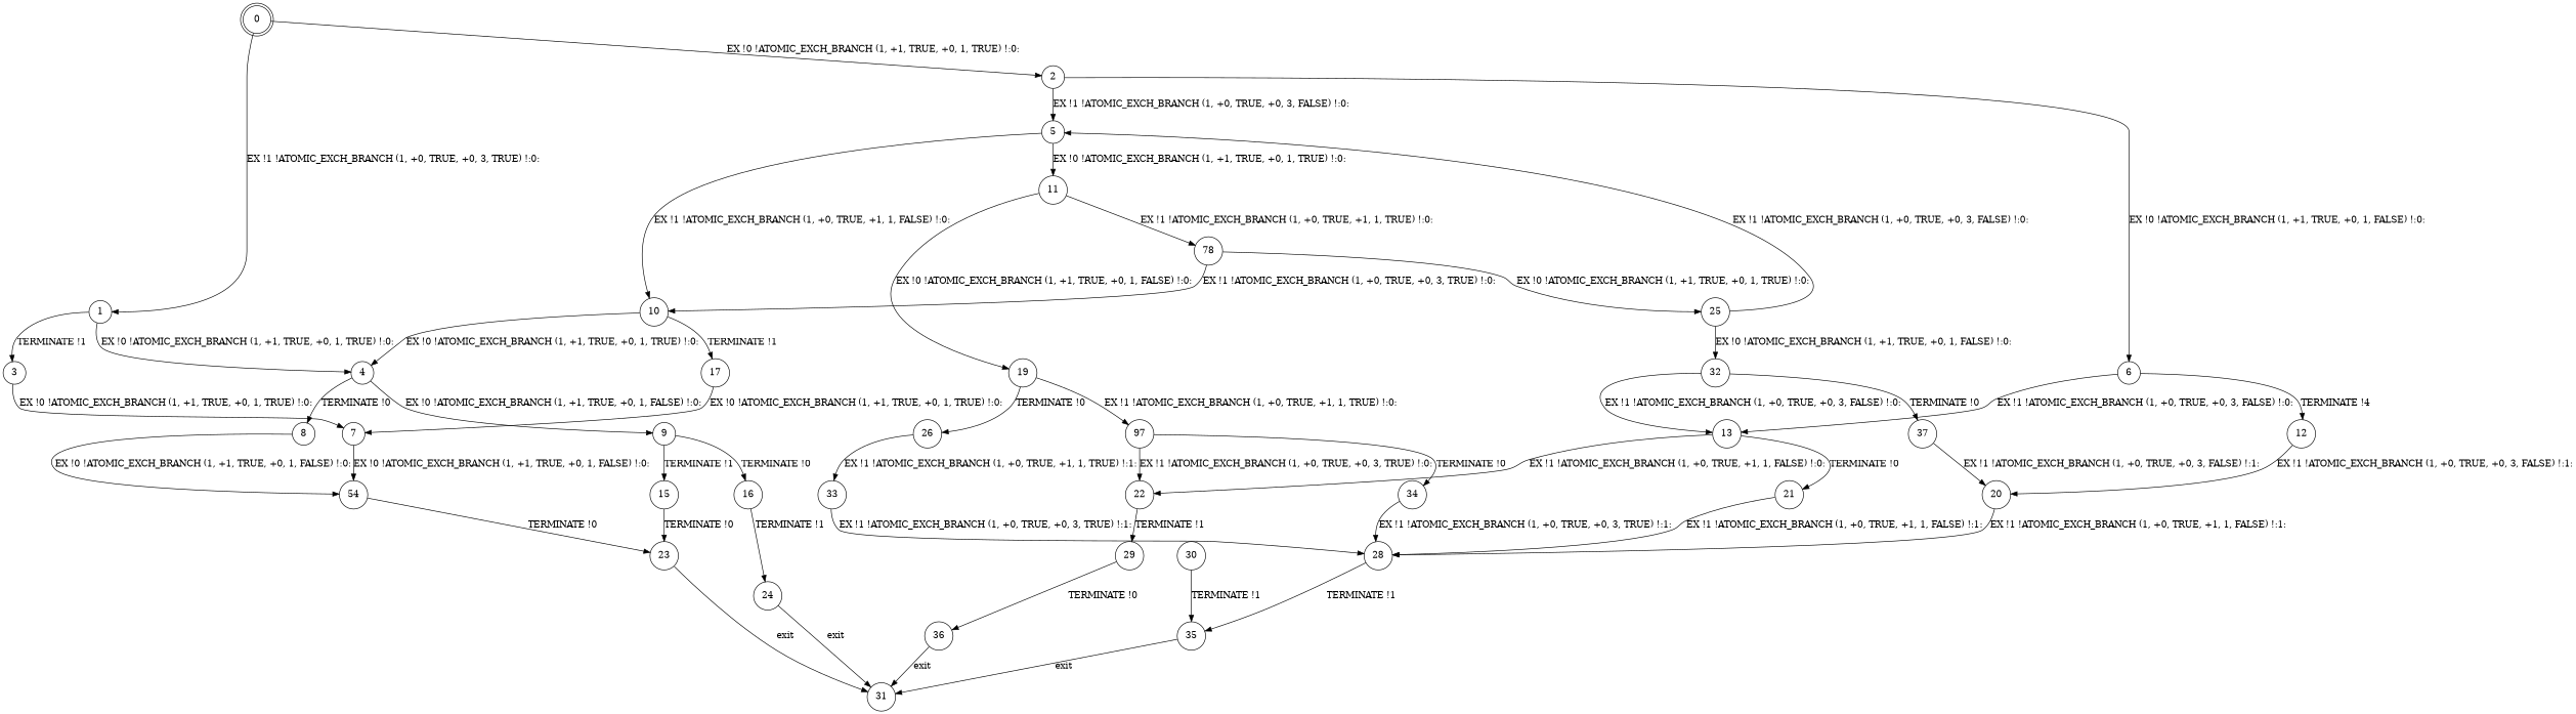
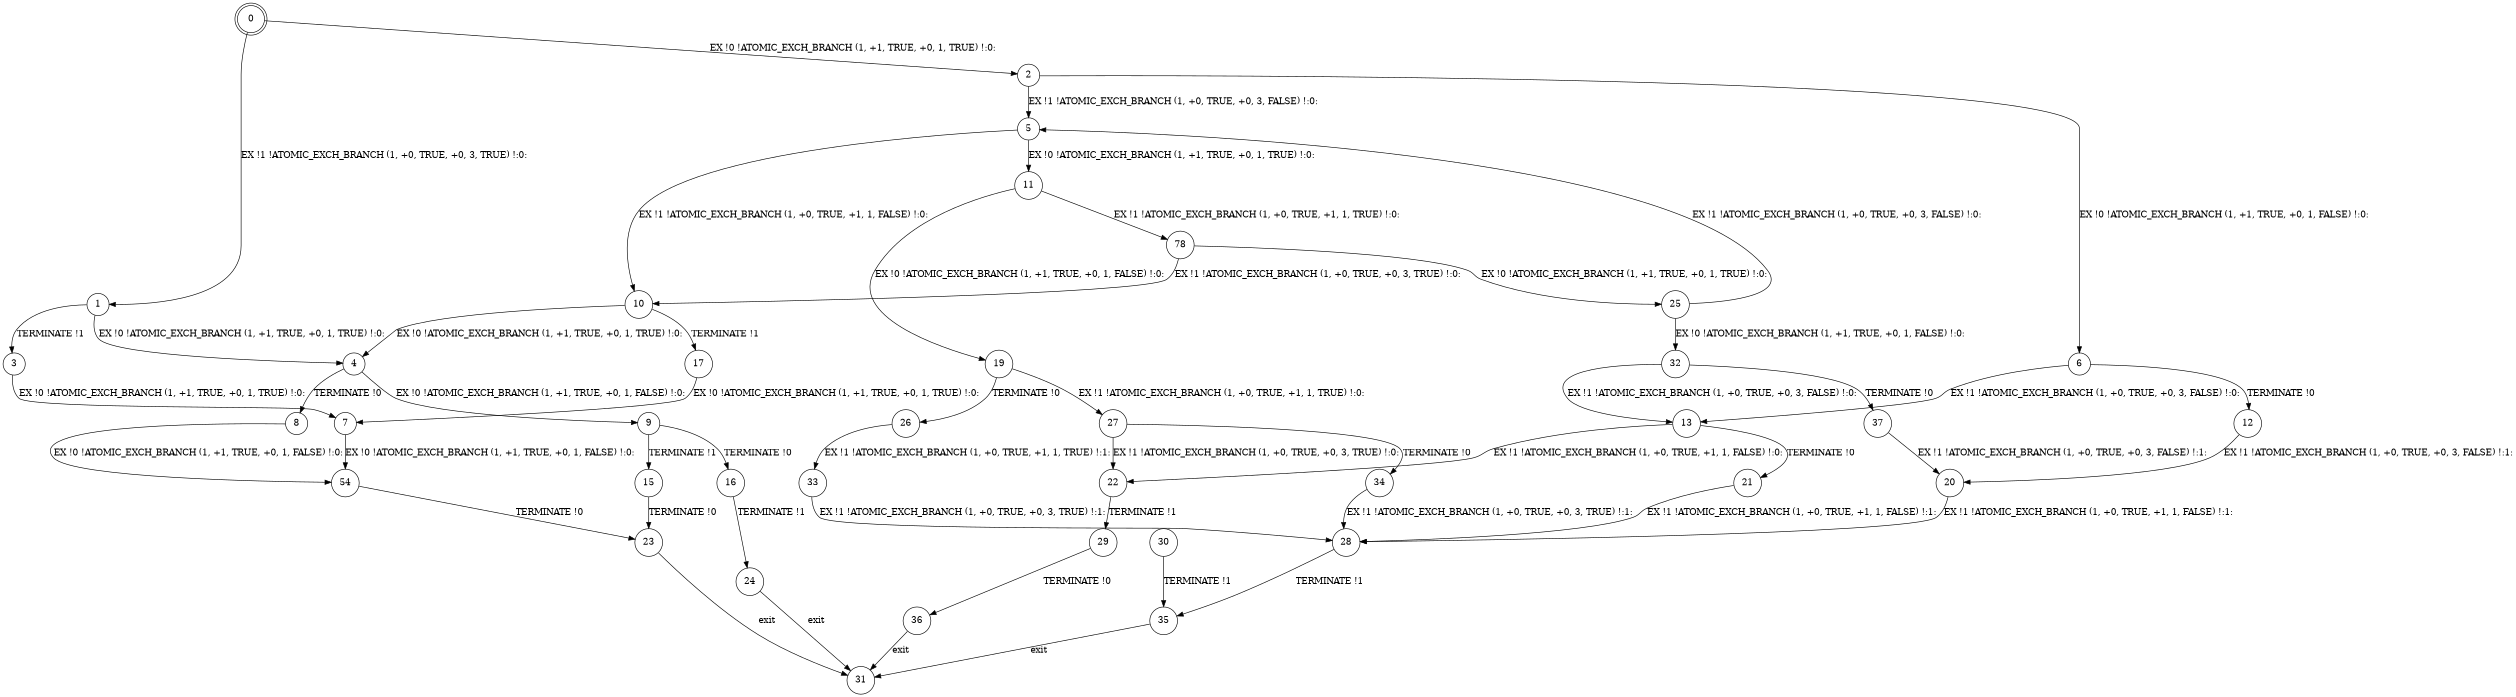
  digraph {
    node [shape=circle]
    0 [peripheries=2]
    1
    2
    3
    4
    5
    6
    7
    8
    9
    10
    11
    12
    13
    n15 [label=54]
    15
    16
    17
    n19 [label=78]
    19
    20
    21
    22
    23
    24
    25
    26
-   27 [label=97]
+   27
    28
    29
    31
    32
    33
    34
    35
    36
    30
    37
    0 -> 1 [label="EX !1 !ATOMIC_EXCH_BRANCH (1, +0, TRUE, +0, 3, TRUE) !:0:"]
    0 -> 2 [label="EX !0 !ATOMIC_EXCH_BRANCH (1, +1, TRUE, +0, 1, TRUE) !:0:"]
    1 -> 3 [label="TERMINATE !1"]
    1 -> 4 [label="EX !0 !ATOMIC_EXCH_BRANCH (1, +1, TRUE, +0, 1, TRUE) !:0:"]
    2 -> 5 [label="EX !1 !ATOMIC_EXCH_BRANCH (1, +0, TRUE, +0, 3, FALSE) !:0:"]
    2 -> 6 [label="EX !0 !ATOMIC_EXCH_BRANCH (1, +1, TRUE, +0, 1, FALSE) !:0:"]
    3 -> 7 [label="EX !0 !ATOMIC_EXCH_BRANCH (1, +1, TRUE, +0, 1, TRUE) !:0:"]
    4 -> 8 [label="TERMINATE !0"]
    4 -> 9 [label="EX !0 !ATOMIC_EXCH_BRANCH (1, +1, TRUE, +0, 1, FALSE) !:0:"]
    5 -> 10 [label="EX !1 !ATOMIC_EXCH_BRANCH (1, +0, TRUE, +1, 1, FALSE) !:0:"]
    5 -> 11 [label="EX !0 !ATOMIC_EXCH_BRANCH (1, +1, TRUE, +0, 1, TRUE) !:0:"]
-   6 -> 12 [label="TERMINATE !4"]
+   6 -> 12 [label="TERMINATE !0"]
    6 -> 13 [label="EX !1 !ATOMIC_EXCH_BRANCH (1, +0, TRUE, +0, 3, FALSE) !:0:"]
    7 -> n15 [label="EX !0 !ATOMIC_EXCH_BRANCH (1, +1, TRUE, +0, 1, FALSE) !:0:"]
    8 -> n15 [label="EX !0 !ATOMIC_EXCH_BRANCH (1, +1, TRUE, +0, 1, FALSE) !:0:"]
    9 -> 15 [label="TERMINATE !1"]
    9 -> 16 [label="TERMINATE !0"]
    10 -> 4 [label="EX !0 !ATOMIC_EXCH_BRANCH (1, +1, TRUE, +0, 1, TRUE) !:0:"]
    10 -> 17 [label="TERMINATE !1"]
    11 -> n19 [label="EX !1 !ATOMIC_EXCH_BRANCH (1, +0, TRUE, +1, 1, TRUE) !:0:"]
    11 -> 19 [label="EX !0 !ATOMIC_EXCH_BRANCH (1, +1, TRUE, +0, 1, FALSE) !:0:"]
    12 -> 20 [label="EX !1 !ATOMIC_EXCH_BRANCH (1, +0, TRUE, +0, 3, FALSE) !:1:"]
    13 -> 21 [label="TERMINATE !0"]
    13 -> 22 [label="EX !1 !ATOMIC_EXCH_BRANCH (1, +0, TRUE, +1, 1, FALSE) !:0:"]
    n15 -> 23 [label="TERMINATE !0"]
    15 -> 23 [label="TERMINATE !0"]
    16 -> 24 [label="TERMINATE !1"]
    17 -> 7 [label="EX !0 !ATOMIC_EXCH_BRANCH (1, +1, TRUE, +0, 1, TRUE) !:0:"]
    n19 -> 10 [label="EX !1 !ATOMIC_EXCH_BRANCH (1, +0, TRUE, +0, 3, TRUE) !:0:"]
    n19 -> 25 [label="EX !0 !ATOMIC_EXCH_BRANCH (1, +1, TRUE, +0, 1, TRUE) !:0:"]
    19 -> 26 [label="TERMINATE !0"]
    19 -> 27 [label="EX !1 !ATOMIC_EXCH_BRANCH (1, +0, TRUE, +1, 1, TRUE) !:0:"]
    20 -> 28 [label="EX !1 !ATOMIC_EXCH_BRANCH (1, +0, TRUE, +1, 1, FALSE) !:1:"]
    21 -> 28 [label="EX !1 !ATOMIC_EXCH_BRANCH (1, +0, TRUE, +1, 1, FALSE) !:1:"]
    22 -> 29 [label="TERMINATE !1"]
    23 -> 31 [label=exit]
    24 -> 31 [label=exit]
    25 -> 5 [label="EX !1 !ATOMIC_EXCH_BRANCH (1, +0, TRUE, +0, 3, FALSE) !:0:"]
    25 -> 32 [label="EX !0 !ATOMIC_EXCH_BRANCH (1, +1, TRUE, +0, 1, FALSE) !:0:"]
    26 -> 33 [label="EX !1 !ATOMIC_EXCH_BRANCH (1, +0, TRUE, +1, 1, TRUE) !:1:"]
    27 -> 22 [label="EX !1 !ATOMIC_EXCH_BRANCH (1, +0, TRUE, +0, 3, TRUE) !:0:"]
    27 -> 34 [label="TERMINATE !0"]
    28 -> 35 [label="TERMINATE !1"]
    29 -> 36 [label="TERMINATE !0"]
    32 -> 13 [label="EX !1 !ATOMIC_EXCH_BRANCH (1, +0, TRUE, +0, 3, FALSE) !:0:"]
    32 -> 37 [label="TERMINATE !0"]
    33 -> 28 [label="EX !1 !ATOMIC_EXCH_BRANCH (1, +0, TRUE, +0, 3, TRUE) !:1:"]
    34 -> 28 [label="EX !1 !ATOMIC_EXCH_BRANCH (1, +0, TRUE, +0, 3, TRUE) !:1:"]
    35 -> 31 [label=exit]
    36 -> 31 [label=exit]
    30 -> 35 [label="TERMINATE !1"]
    37 -> 20 [label="EX !1 !ATOMIC_EXCH_BRANCH (1, +0, TRUE, +0, 3, FALSE) !:1:"]
  }
